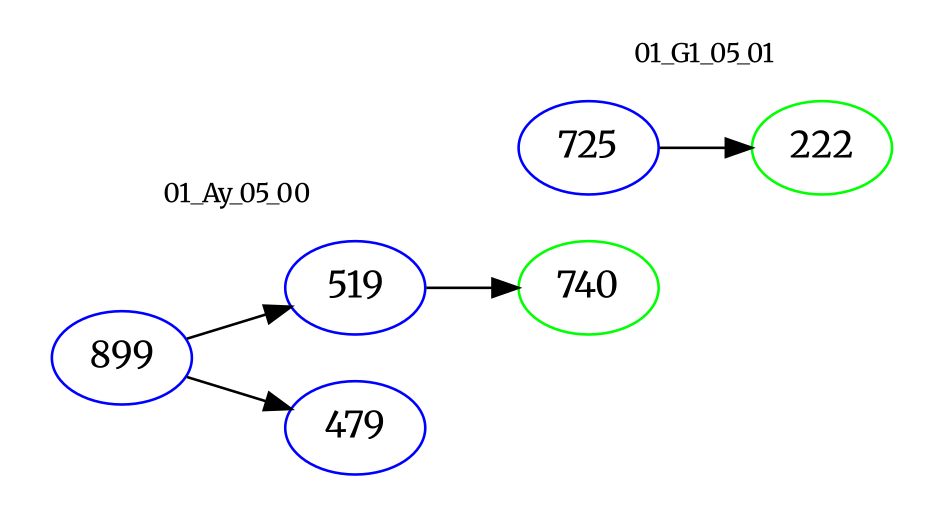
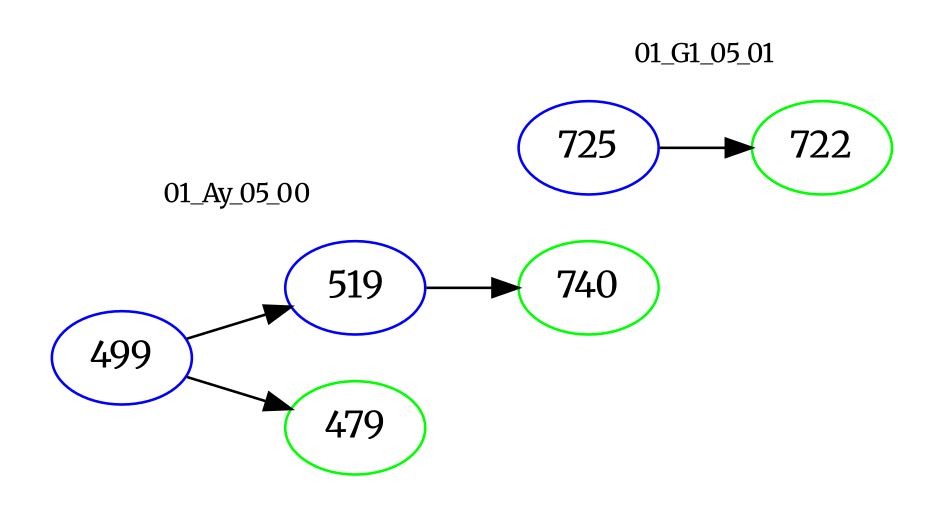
  digraph {
    fontname=Merriweather
    rankdir=LR
    node [color=blue fontname=Merriweather]
    edge [color=black fontname=Merriweather]
-   n1 [label=899]
-   n2 [label=479]
+   n1 [label=499]
+   n2 [color=green label=479]
    n3 [label=519]
    n4 [label=725]
-   n5 [color=green label=222]
+   n5 [color=green label=722]
    n6 [color=green label=740]
    subgraph cluster_1 {
      color=white
      fontsize=10
      label="01_Ay_05_00"
      n1
      n2
      n3
    }
    subgraph cluster_2 {
      color=white
      fontsize=10
      label="01_G1_05_01"
      n4
      n5
      n6
    }
    n1 -> n2
    n1 -> n3
    n3 -> n6
    n4 -> n5
  }
